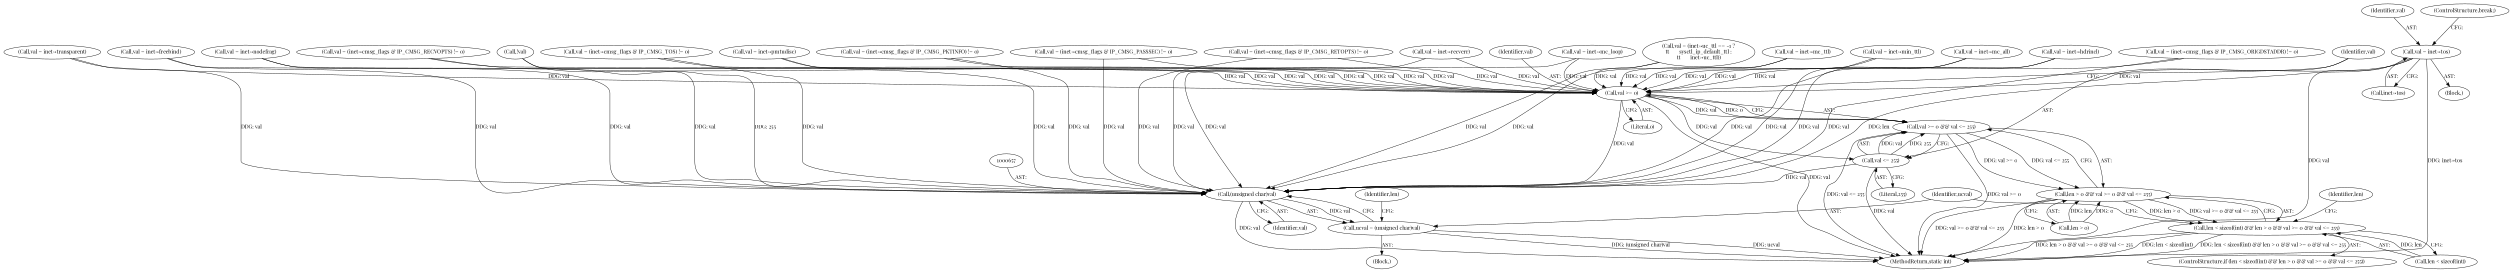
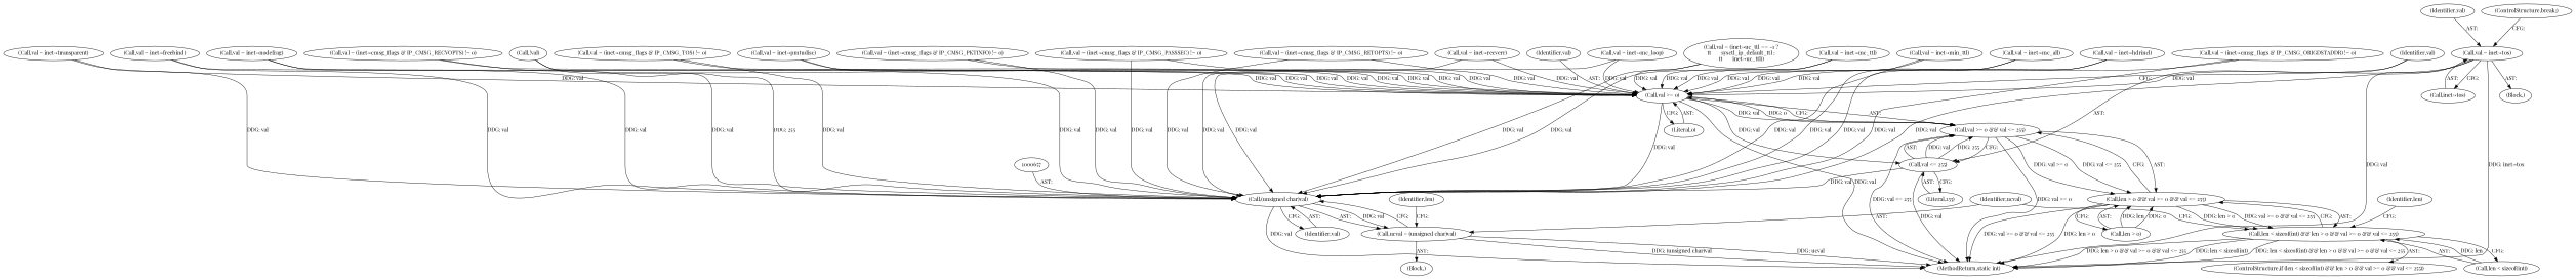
  digraph {
    fontname="Playfair Display"
    node [fontname="Playfair Display"]
    edge [fontname="Playfair Display"]
    n1 [label="(Call,val = inet->tos)"]
    n2 [label="(Call,val >= 0)"]
    n3 [label="(Call,(unsigned char)val)"]
    n4 [label="(MethodReturn,static int)"]
    n5 [label="(Block,)"]
    n6 [label="(Call,inet->tos)"]
    n7 [label="(Call,val >= 0 && val <= 255)"]
    n8 [label="(Call,val <= 255)"]
    n9 [label="(Literal,0)"]
    n10 [label="(Call,ucval = (unsigned char)val)"]
    n11 [label="(Identifier,val)"]
    n12 [label="(Call,len > 0 && val >= 0 && val <= 255)"]
    n13 [label="(Literal,255)"]
    n14 [label="(Call,len < sizeof(int) && len > 0 && val >= 0 && val <= 255)"]
    n15 [label="(Call,len > 0)"]
    n16 [label="(Call,len < sizeof(int))"]
    n17 [label="(ControlStructure,if (len < sizeof(int) && len > 0 && val >= 0 && val <= 255))"]
    n18 [label="(Block,)"]
    n19 [label="(Identifier,val)"]
    n20 [label="(Call,val = inet->pmtudisc)"]
    n21 [label="(Call,val = inet->mc_ttl)"]
    n22 [label="(Call,val = (inet->cmsg_flags & IP_CMSG_RECVOPTS) != 0)"]
    n23 [label="(Call,val = (inet->cmsg_flags & IP_CMSG_RETOPTS) != 0)"]
    n24 [label="(Call,val = inet->mc_all)"]
    n25 [label="(Identifier,len)"]
    n26 [label="(Call,!val)"]
    n27 [label="(Identifier,val)"]
    n28 [label="(Call,val = (inet->cmsg_flags & IP_CMSG_PKTINFO) != 0)"]
    n29 [label="(Call,val = (inet->uc_ttl == -1 ?\n\t\t       sysctl_ip_default_ttl :\n\t\t       inet->uc_ttl))"]
    n30 [label="(Call,val = inet->min_ttl)"]
    n31 [label="(Call,val = inet->nodefrag)"]
    n32 [label="(Call,val = inet->mc_loop)"]
    n33 [label="(Identifier,ucval)"]
    n34 [label="(Call,val = (inet->cmsg_flags & IP_CMSG_PASSSEC) != 0)"]
    n35 [label="(Call,val = (inet->cmsg_flags & IP_CMSG_ORIGDSTADDR) != 0)"]
    n36 [label="(Call,val = inet->hdrincl)"]
    n37 [label="(Identifier,val)"]
    n38 [label="(Call,val = inet->transparent)"]
    n39 [label="(Identifier,len)"]
    n40 [label="(Call,val = inet->freebind)"]
    n41 [label="(Call,val = inet->recverr)"]
    n42 [label="(Call,val = (inet->cmsg_flags & IP_CMSG_TOS) != 0)"]
    n43 [label="(ControlStructure,break;)"]
    1000657
    n1 -> n2 [label="DDG: val"]
-   n1 -> n3 [label="DDG: len"]
+   n1 -> n3 [label="DDG: val"]
    n1 -> n4 [label="DDG: val"]
    n1 -> n4 [label="DDG: inet->tos"]
    n1 -> n5 [label="AST: "]
    n1 -> n6 [label="CFG: "]
    n2 -> n3 [label="DDG: val"]
    n2 -> n4 [label="DDG: val"]
    n2 -> n7 [label="AST: "]
    n2 -> n7 [label="DDG: val"]
    n2 -> n7 [label="DDG: 0"]
    n2 -> n8 [label="DDG: val"]
    n2 -> n9 [label="CFG: "]
    n3 -> n4 [label="DDG: val"]
    n3 -> n10 [label="AST: "]
    n3 -> n10 [label="DDG: val"]
    n3 -> n11 [label="CFG: "]
    n6 -> n1 [label="AST: "]
    n7 -> n2 [label="CFG: "]
    n7 -> n4 [label="DDG: val >= 0"]
    n7 -> n4 [label="DDG: val <= 255"]
    n7 -> n8 [label="CFG: "]
    n7 -> n12 [label="AST: "]
    n7 -> n12 [label="DDG: val >= 0"]
    n7 -> n12 [label="DDG: val <= 255"]
    n8 -> n3 [label="DDG: val"]
    n8 -> n4 [label="DDG: val"]
    n8 -> n7 [label="AST: "]
    n8 -> n7 [label="DDG: val"]
    n8 -> n7 [label="DDG: 255"]
    n8 -> n13 [label="CFG: "]
    n9 -> n2 [label="AST: "]
    n10 -> n3 [label="CFG: "]
    n10 -> n4 [label="DDG: (unsigned char)val"]
    n10 -> n4 [label="DDG: ucval"]
    n10 -> n18 [label="AST: "]
    n11 -> n3 [label="AST: "]
    n12 -> n4 [label="DDG: val >= 0 && val <= 255"]
    n12 -> n4 [label="DDG: len > 0"]
    n12 -> n7 [label="CFG: "]
    n12 -> n14 [label="AST: "]
    n12 -> n14 [label="DDG: len > 0"]
    n12 -> n14 [label="DDG: val >= 0 && val <= 255"]
    n12 -> n15 [label="CFG: "]
    n13 -> n8 [label="AST: "]
    n14 -> n4 [label="DDG: len > 0 && val >= 0 && val <= 255"]
    n14 -> n4 [label="DDG: len < sizeof(int)"]
    n14 -> n4 [label="DDG: len < sizeof(int) && len > 0 && val >= 0 && val <= 255"]
    n14 -> n12 [label="CFG: "]
    n14 -> n16 [label="CFG: "]
    n14 -> n17 [label="AST: "]
    n15 -> n12 [label="AST: "]
    n15 -> n12 [label="DDG: len"]
    n15 -> n12 [label="DDG: 0"]
    n16 -> n14 [label="AST: "]
    n16 -> n14 [label="DDG: len"]
    n19 -> n1 [label="AST: "]
    n20 -> n2 [label="DDG: val"]
    n20 -> n3 [label="DDG: val"]
    n21 -> n2 [label="DDG: val"]
    n21 -> n3 [label="DDG: val"]
    n22 -> n2 [label="DDG: val"]
    n22 -> n3 [label="DDG: val"]
    n23 -> n2 [label="DDG: val"]
    n23 -> n3 [label="DDG: val"]
    n24 -> n2 [label="DDG: val"]
    n24 -> n3 [label="DDG: val"]
    n25 -> n10 [label="CFG: "]
    n26 -> n2 [label="DDG: val"]
    n26 -> n3 [label="DDG: 255"]
    n27 -> n2 [label="CFG: "]
    n27 -> n8 [label="AST: "]
    n28 -> n2 [label="DDG: val"]
    n28 -> n3 [label="DDG: val"]
    n29 -> n2 [label="DDG: val"]
    n29 -> n3 [label="DDG: val"]
    n30 -> n2 [label="DDG: val"]
    n30 -> n3 [label="DDG: val"]
    n31 -> n2 [label="DDG: val"]
    n31 -> n3 [label="DDG: val"]
    n32 -> n2 [label="DDG: val"]
    n32 -> n3 [label="DDG: val"]
    n33 -> n10 [label="AST: "]
    n33 -> n14 [label="CFG: "]
    n34 -> n2 [label="DDG: val"]
    n34 -> n3 [label="DDG: val"]
    n35 -> n2 [label="DDG: val"]
    n35 -> n3 [label="DDG: val"]
    n36 -> n2 [label="DDG: val"]
    n36 -> n3 [label="DDG: val"]
    n37 -> n2 [label="AST: "]
    n38 -> n2 [label="DDG: val"]
    n38 -> n3 [label="DDG: val"]
    n39 -> n14 [label="CFG: "]
    n40 -> n2 [label="DDG: val"]
    n40 -> n3 [label="DDG: val"]
    n41 -> n2 [label="DDG: val"]
    n41 -> n3 [label="DDG: val"]
    n42 -> n2 [label="DDG: val"]
    n42 -> n3 [label="DDG: val"]
    n43 -> n1 [label="CFG: "]
    1000657 -> n3 [label="AST: "]
  }
